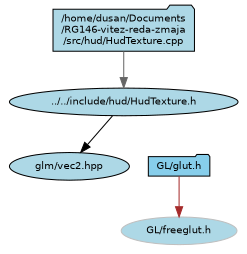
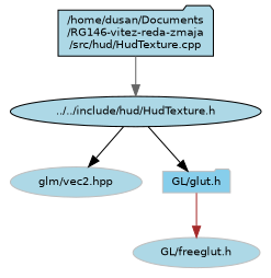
  digraph {
    fontname="DejaVu Sans"
    node [color=grey75 fillcolor=lightblue fontname="DejaVu Sans" fontsize=10 shape=ellipse style=filled]
    edge [color=black fontname="DejaVu Sans" fontsize=10 labelfontname=Helvetica labelfontsize=10 style=solid]
    n1 [color=black fontcolor=black height=0.2 label="/home/dusan/Documents\l/RG146-vitez-reda-zmaja\l/src/hud/HudTexture.cpp" shape=folder width=0.4]
    n2 [color=black height=0.2 label="../../include/hud/HudTexture.h" width=0.4]
-   n3 [color=black height=0.2 label="glm/vec2.hpp" width=0.4]
-   n4 [color=black fillcolor=skyblue height=0.2 label="GL/glut.h" shape=folder width=0.4]
+   n3 [height=0.2 label="glm/vec2.hpp" width=0.4]
+   n4 [fillcolor=skyblue height=0.2 label="GL/glut.h" shape=folder width=0.4]
    n5 [height=0.2 label="GL/freeglut.h" width=0.4]
    n1 -> n2 [color=gray40]
    n2 -> n3
+   n2 -> n4
    n4 -> n5 [color=brown]
  }
